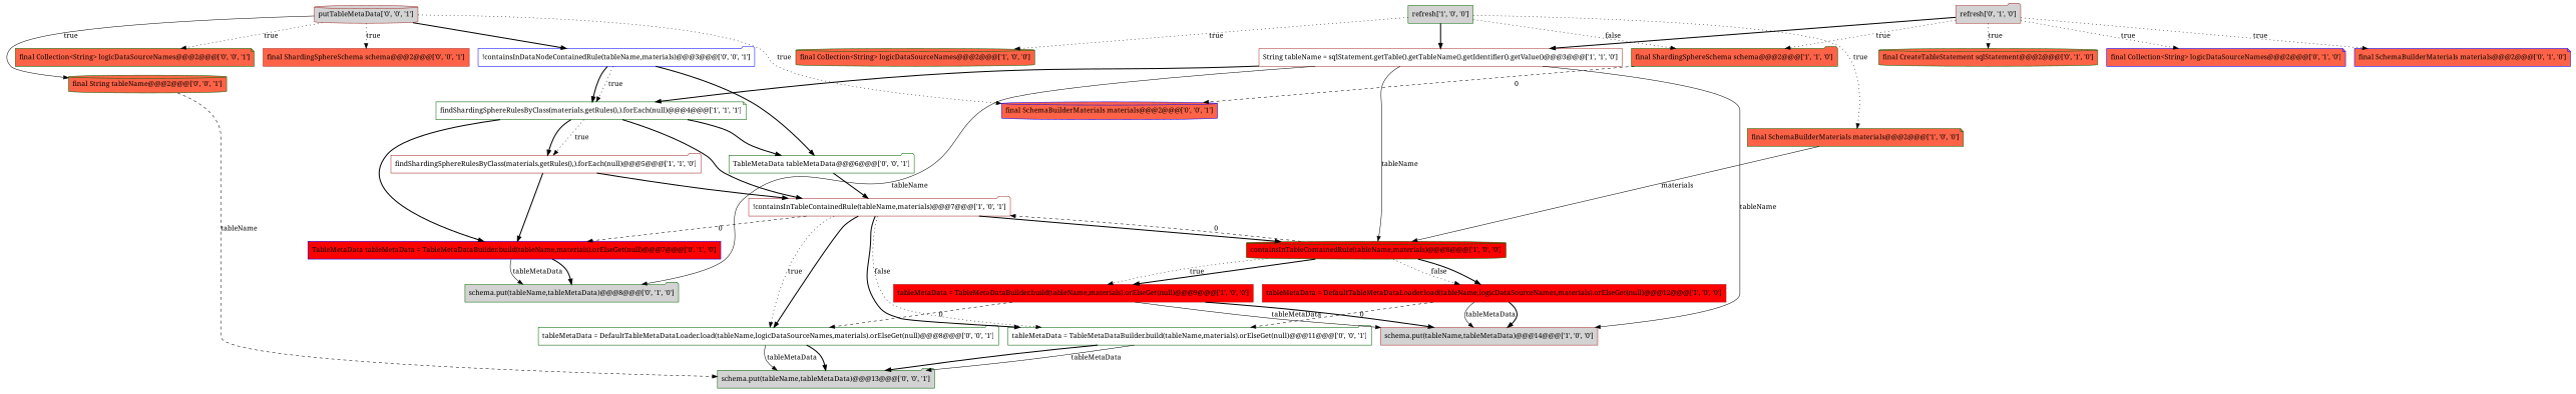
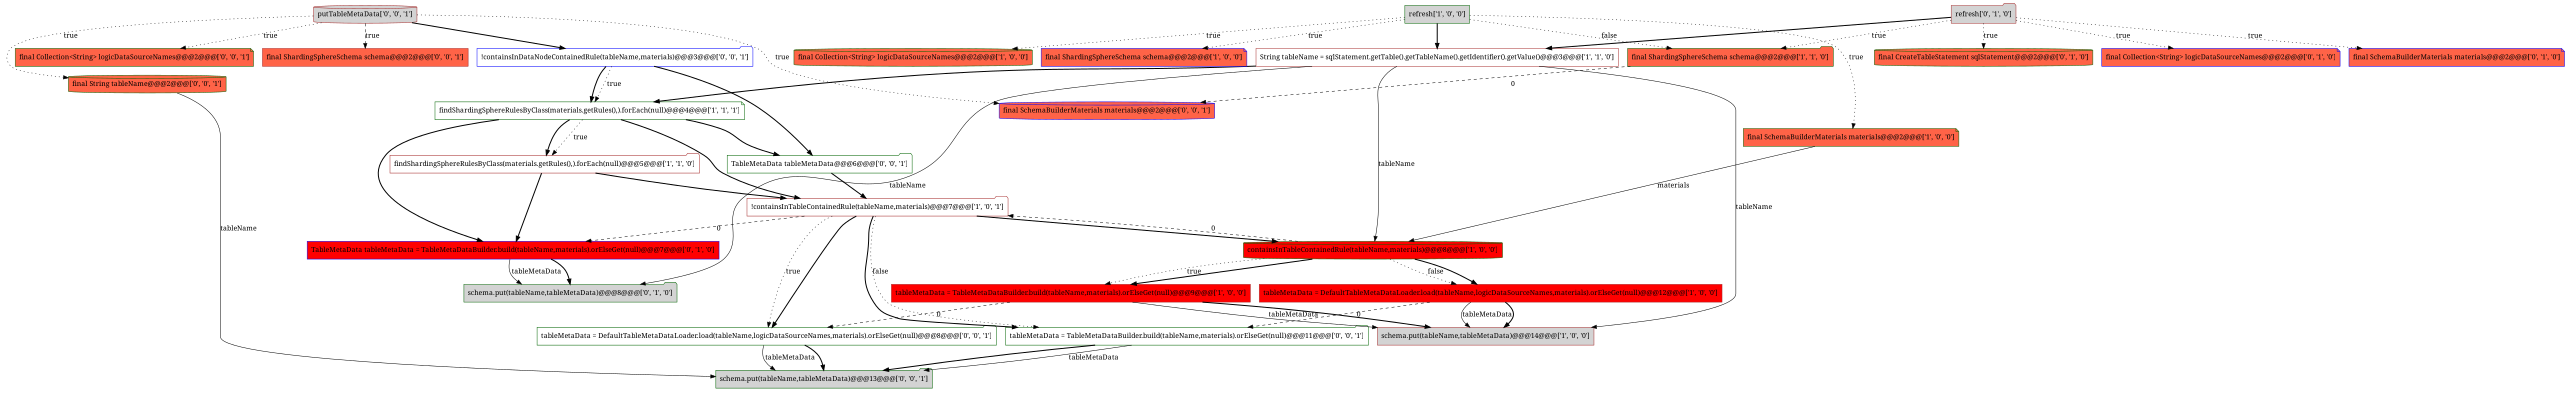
  digraph {
    fontname="Noto Serif"
    node [color=darkgreen fillcolor=tomato fontname="Noto Serif" shape=folder style=filled]
    edge [fontname="Noto Serif" style=bold]
    n1 [fillcolor=lightgray label="schema.put(tableName,tableMetaData)@@@13@@@['0', '0', '1']"]
    n2 [color=blue fillcolor=red label="TableMetaData tableMetaData = TableMetaDataBuilder.build(tableName,materials).orElseGet(null)@@@7@@@['0', '1', '0']" shape=box]
    n3 [fillcolor=lightgray label="schema.put(tableName,tableMetaData)@@@8@@@['0', '1', '0']"]
    n4 [color=brown fillcolor=lightgray label="putTableMetaData['0', '0', '1']" shape=cylinder]
    n5 [color=blue fillcolor=white label="!containsInDataNodeContainedRule(tableName,materials)@@@3@@@['0', '0', '1']"]
    n6 [label="final String tableName@@@2@@@['0', '0', '1']" shape=cylinder]
    n7 [color=brown label="final ShardingSphereSchema schema@@@2@@@['0', '0', '1']" shape=box]
    n8 [color=blue label="final SchemaBuilderMaterials materials@@@2@@@['0', '0', '1']" shape=cylinder]
    n9 [label="final Collection<String> logicDataSourceNames@@@2@@@['0', '0', '1']" shape=note]
    n10 [fillcolor=white label="TableMetaData tableMetaData@@@6@@@['0', '0', '1']"]
    n11 [fillcolor=white label="findShardingSphereRulesByClass(materials.getRules(),).forEach(null)@@@4@@@['1', '1', '1']" shape=note]
    n12 [label="final Collection<String> logicDataSourceNames@@@2@@@['1', '0', '0']" shape=cylinder]
    n13 [color=brown fillcolor=white label="!containsInTableContainedRule(tableName,materials)@@@7@@@['1', '0', '1']"]
    n14 [color=brown fillcolor=white label="findShardingSphereRulesByClass(materials.getRules(),).forEach(null)@@@5@@@['1', '1', '0']"]
    n15 [label="final CreateTableStatement sqlStatement@@@2@@@['0', '1', '0']" shape=cylinder]
    n16 [fillcolor=white label="tableMetaData = DefaultTableMetaDataLoader.load(tableName,logicDataSourceNames,materials).orElseGet(null)@@@8@@@['0', '0', '1']"]
    n17 [color=brown fillcolor=white label="String tableName = sqlStatement.getTable().getTableName().getIdentifier().getValue()@@@3@@@['1', '1', '0']" shape=box]
    n18 [fillcolor=red label="containsInTableContainedRule(tableName,materials)@@@8@@@['1', '0', '0']" shape=cylinder]
    n19 [color=brown fillcolor=lightgray label="schema.put(tableName,tableMetaData)@@@14@@@['1', '0', '0']" shape=box]
    n20 [color=brown fillcolor=red label="tableMetaData = DefaultTableMetaDataLoader.load(tableName,logicDataSourceNames,materials).orElseGet(null)@@@12@@@['1', '0', '0']" shape=box]
    n21 [color=brown fillcolor=red label="tableMetaData = TableMetaDataBuilder.build(tableName,materials).orElseGet(null)@@@9@@@['1', '0', '0']" shape=box]
+   n22 [color=blue label="final ShardingSphereSchema schema@@@2@@@['1', '0', '0']" shape=note]
    n23 [label="final ShardingSphereSchema schema@@@2@@@['1', '1', '0']"]
    n24 [fillcolor=lightgray label="refresh['1', '0', '0']" shape=box]
    n25 [label="final SchemaBuilderMaterials materials@@@2@@@['1', '0', '0']" shape=note]
    n26 [fillcolor=white label="tableMetaData = TableMetaDataBuilder.build(tableName,materials).orElseGet(null)@@@11@@@['0', '0', '1']"]
    n27 [color=blue label="final Collection<String> logicDataSourceNames@@@2@@@['0', '1', '0']" shape=note]
    n28 [color=brown fillcolor=lightgray label="refresh['0', '1', '0']"]
    n29 [color=blue label="final SchemaBuilderMaterials materials@@@2@@@['0', '1', '0']" shape=note]
    n2 -> n3
    n2 -> n3 [label=tableMetaData style=solid]
    n4 -> n5
-   n4 -> n6 [label=true style=solid]
-   n4 -> n7 [label=true style=dotted]
+   n4 -> n6 [label=true style=dotted]
+   n4 -> n7 [label=true style=dashed]
    n4 -> n8 [label=true style=dotted]
    n4 -> n9 [label=true style=dotted]
    n5 -> n10
    n5 -> n11
    n5 -> n11 [label=true style=dotted]
-   n6 -> n1 [label=tableName style=dashed]
+   n6 -> n1 [label=tableName style=solid]
    n10 -> n13
    n11 -> n2
    n11 -> n10
    n11 -> n13
    n11 -> n14 [label=true style=dotted]
    n11 -> n14
    n13 -> n2 [label=0 style=dashed]
    n13 -> n16 [label=true style=dotted]
    n13 -> n16
    n13 -> n18
    n13 -> n26 [label=false style=dotted]
    n13 -> n26
    n14 -> n2
    n14 -> n13
    n16 -> n1
    n16 -> n1 [label=tableMetaData style=solid]
    n17 -> n3 [label=tableName style=solid]
    n17 -> n11
    n17 -> n18 [label=tableName style=solid]
    n17 -> n19 [label=tableName style=solid]
    n18 -> n13 [label=0 style=dashed]
    n18 -> n20 [label=false style=dotted]
    n18 -> n20
    n18 -> n21
    n18 -> n21 [label=true style=dotted]
    n20 -> n19 [label=tableMetaData style=solid]
    n20 -> n19
    n20 -> n26 [label=0 style=dashed]
    n21 -> n16 [label=0 style=dashed]
    n21 -> n19
    n21 -> n19 [label=tableMetaData style=solid]
    n23 -> n8 [label=0 style=dashed]
    n24 -> n12 [label=true style=dotted]
    n24 -> n17
+   n24 -> n22 [label=true style=dotted]
    n24 -> n23 [label=false style=dotted]
    n24 -> n25 [label=true style=dotted]
    n25 -> n18 [label=materials style=solid]
    n26 -> n1 [label=tableMetaData style=solid]
    n26 -> n1
    n28 -> n15 [label=true style=dotted]
    n28 -> n17
    n28 -> n23 [label=true style=dotted]
    n28 -> n27 [label=true style=dotted]
    n28 -> n29 [label=true style=dotted]
  }
